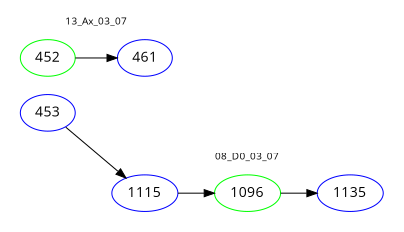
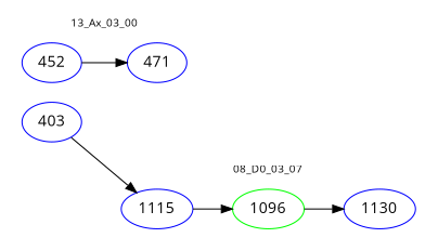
  digraph {
    fontname="Open Sans"
    rankdir=LR
    node [color=blue fontname="Open Sans"]
    edge [color=black fontname="Open Sans"]
-   n1 [label=453]
-   n2 [color=green label=452]
-   n3 [label=461]
+   n1 [label=403]
+   n2 [label=452]
+   n3 [label=471]
    n4 [label=1115]
    n5 [color=green label=1096]
-   n6 [label=1135]
+   n6 [label=1130]
    subgraph cluster_1 {
      color=white
      fontsize=10
-     label="13_Ax_03_07"
+     label="13_Ax_03_00"
      n1
      n2
      n3
    }
    subgraph cluster_2 {
      color=white
      fontsize=10
      label="08_D0_03_07"
      n4
      n5
      n6
    }
    n1 -> n4
    n2 -> n3
    n4 -> n5
    n5 -> n6
  }
